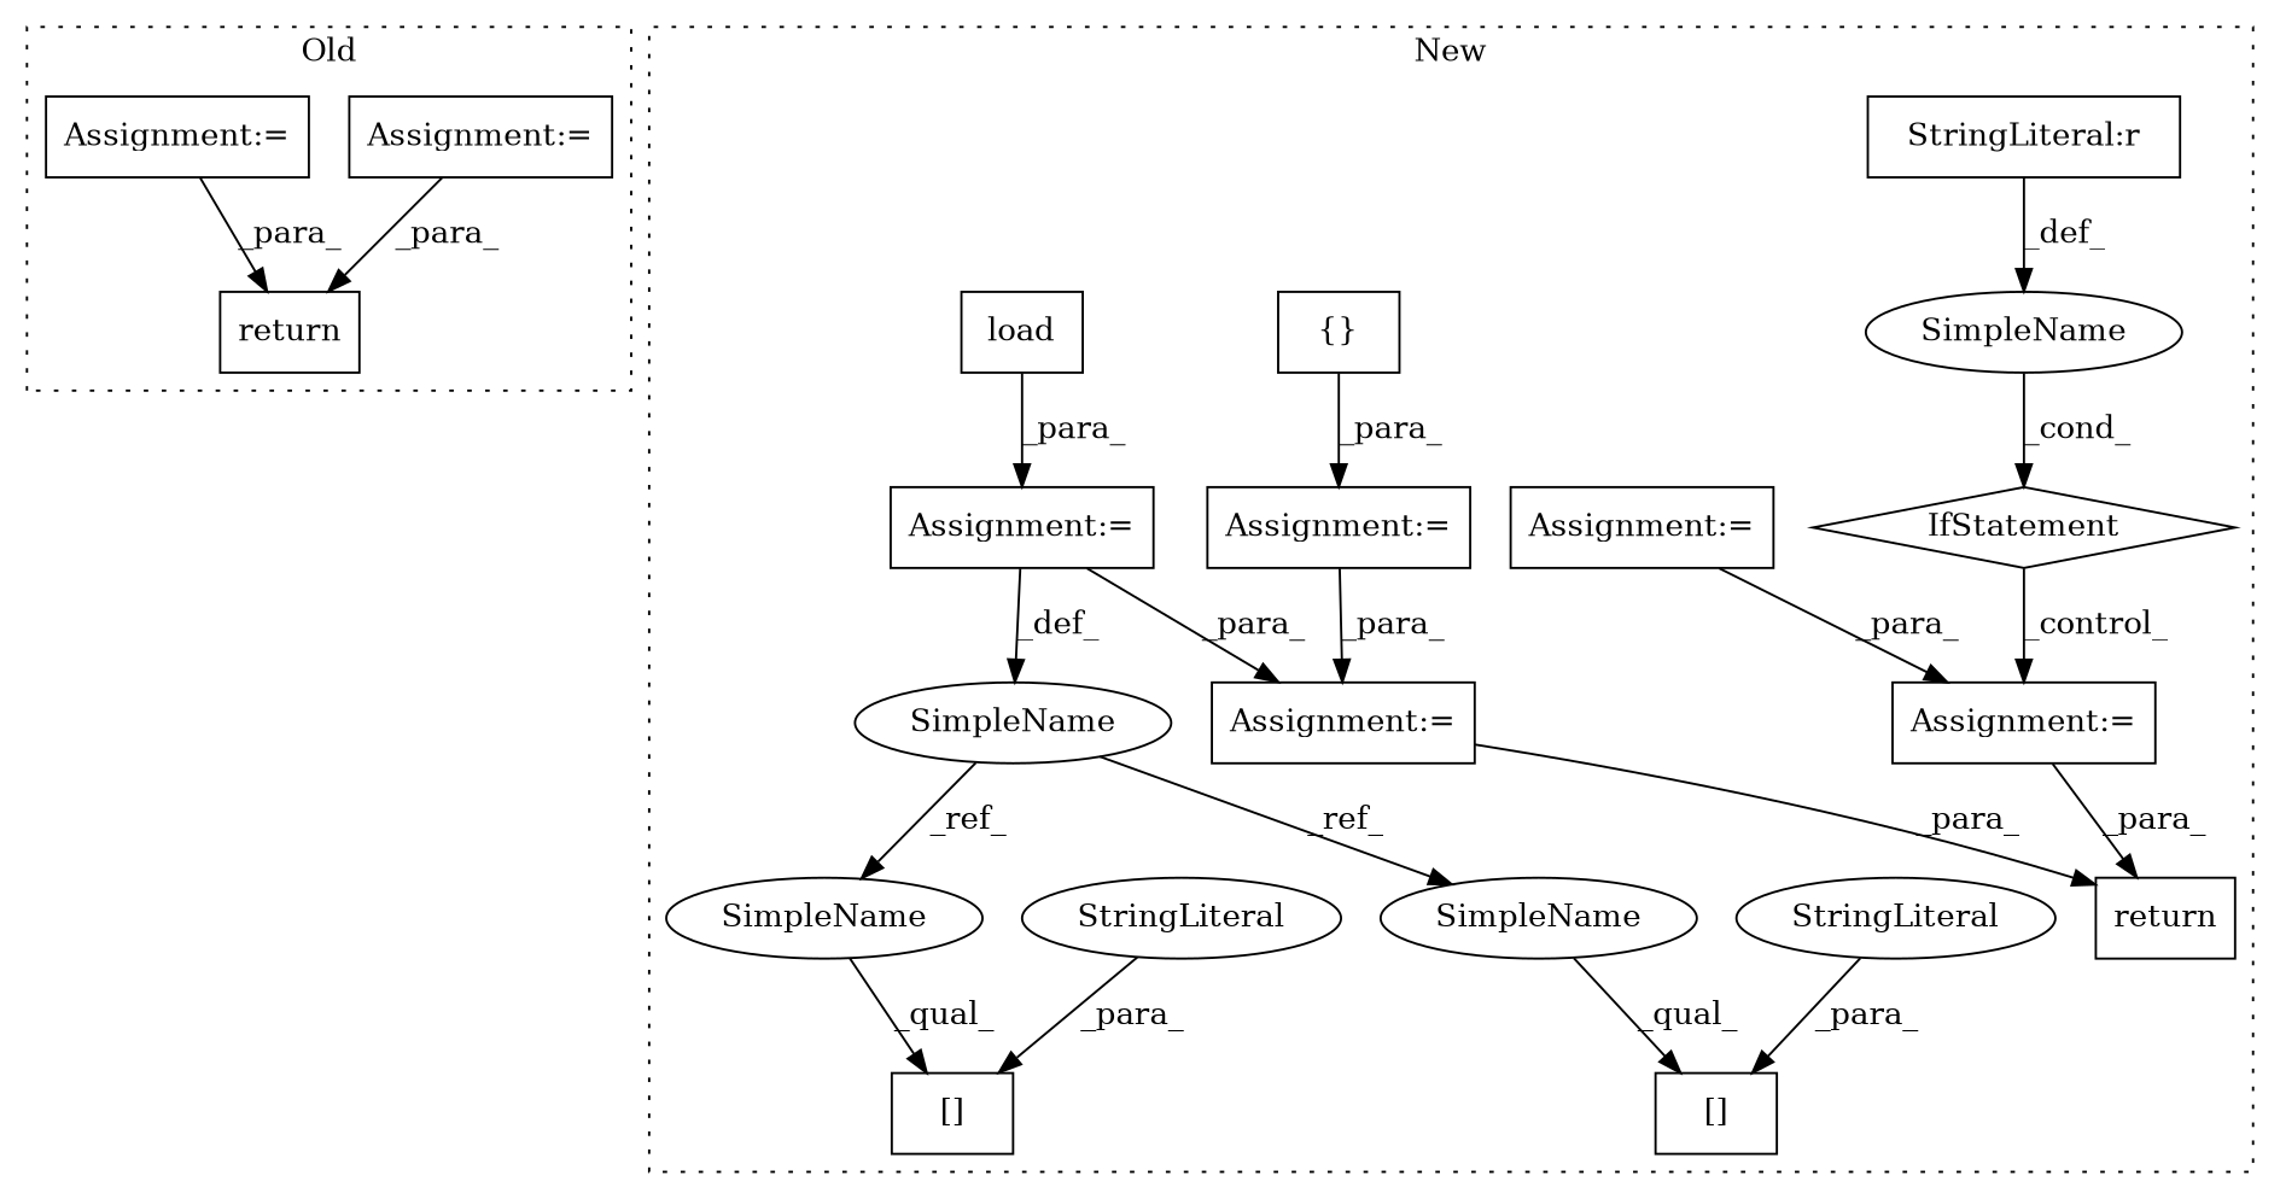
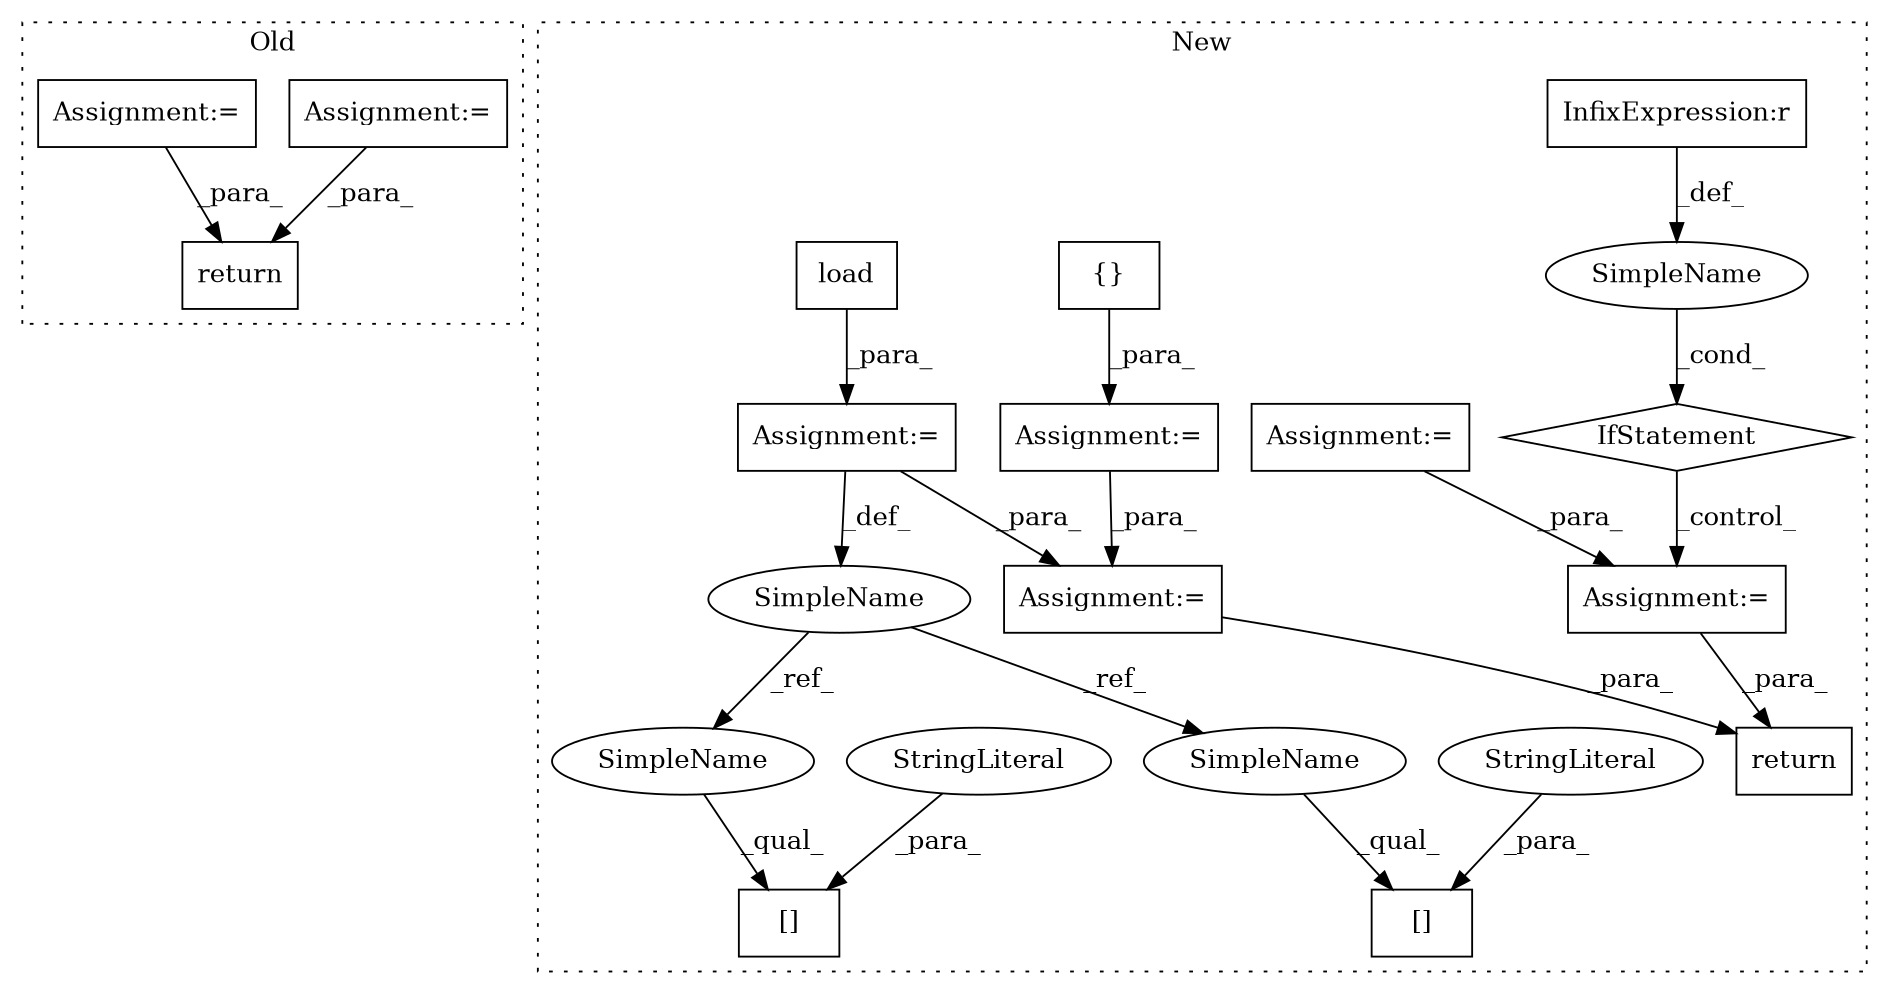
  digraph {
    node [a=7 l=1 shape=box]
    n1 [a=41 l=7 label=return s=693]
    n2 [label="Assignment:=" s=665]
    n3 [label="Assignment:=" s=632]
    n4 [a=32 l="5,1" label=load s="758,782"]
    n5 [a=41 l=12 label=return s=1065]
    n6 [l=5 label="Assignment:=" s=663]
    n7 [label="Assignment:=" s=1032]
    n8 [label="Assignment:=" s=973]
    n9 [label="Assignment:=" s=924]
    n10 [a=25 l="4,2" label=IfStatement s="992,1019" shape=diamond]
    n11 [a=42 label=SimpleName shape=ellipse l=""]
-   n12 [a=27 l=4 label="StringLiteral:r" s=1011]
+   n12 [a=27 l=4 label="InfixExpression:r" s=1011]
    n13 [label="Assignment:=" s=751]
    n14 [a=2 l="7,1" label="[]" s="827,851"]
    n15 [a=4 l="1,1" label="{}" s="951,959"]
    n16 [a=45 l=17 label=StringLiteral s=834 shape=ellipse]
    n17 [a=2 l="7,1" label="[]" s="873,898"]
    n18 [a=42 l=6 label=SimpleName s=745 shape=ellipse]
    n19 [a=45 l=18 label=StringLiteral s=880 shape=ellipse]
    n20 [a=42 l=6 label=SimpleName s=873 shape=ellipse]
    n21 [a=42 l=6 label=SimpleName s=827 shape=ellipse]
    subgraph cluster_1 {
      label=Old
      style=dotted
      n1
      n2
      n3
    }
    subgraph cluster_2 {
      label=New
      style=dotted
      n4
      n5
      n6
      n7
      n8
      n9
      n10
      n11
      n12
      n13
      n14
      n15
      n16
      n17
      n18
      n19
      n20
      n21
    }
    n2 -> n1 [label=_para_]
    n3 -> n1 [label=_para_]
    n4 -> n13 [label=_para_]
    n6 -> n7 [label=_para_]
    n7 -> n5 [label=_para_]
    n8 -> n5 [label=_para_]
    n9 -> n8 [label=_para_]
    n10 -> n7 [label=_control_]
    n11 -> n10 [label=_cond_]
    n12 -> n11 [label=_def_]
    n13 -> n8 [label=_para_]
    n13 -> n18 [label=_def_]
    n15 -> n9 [label=_para_]
    n16 -> n14 [label=_para_]
    n18 -> n20 [label=_ref_]
    n18 -> n21 [label=_ref_]
    n19 -> n17 [label=_para_]
    n20 -> n17 [label=_qual_]
    n21 -> n14 [label=_qual_]
  }
